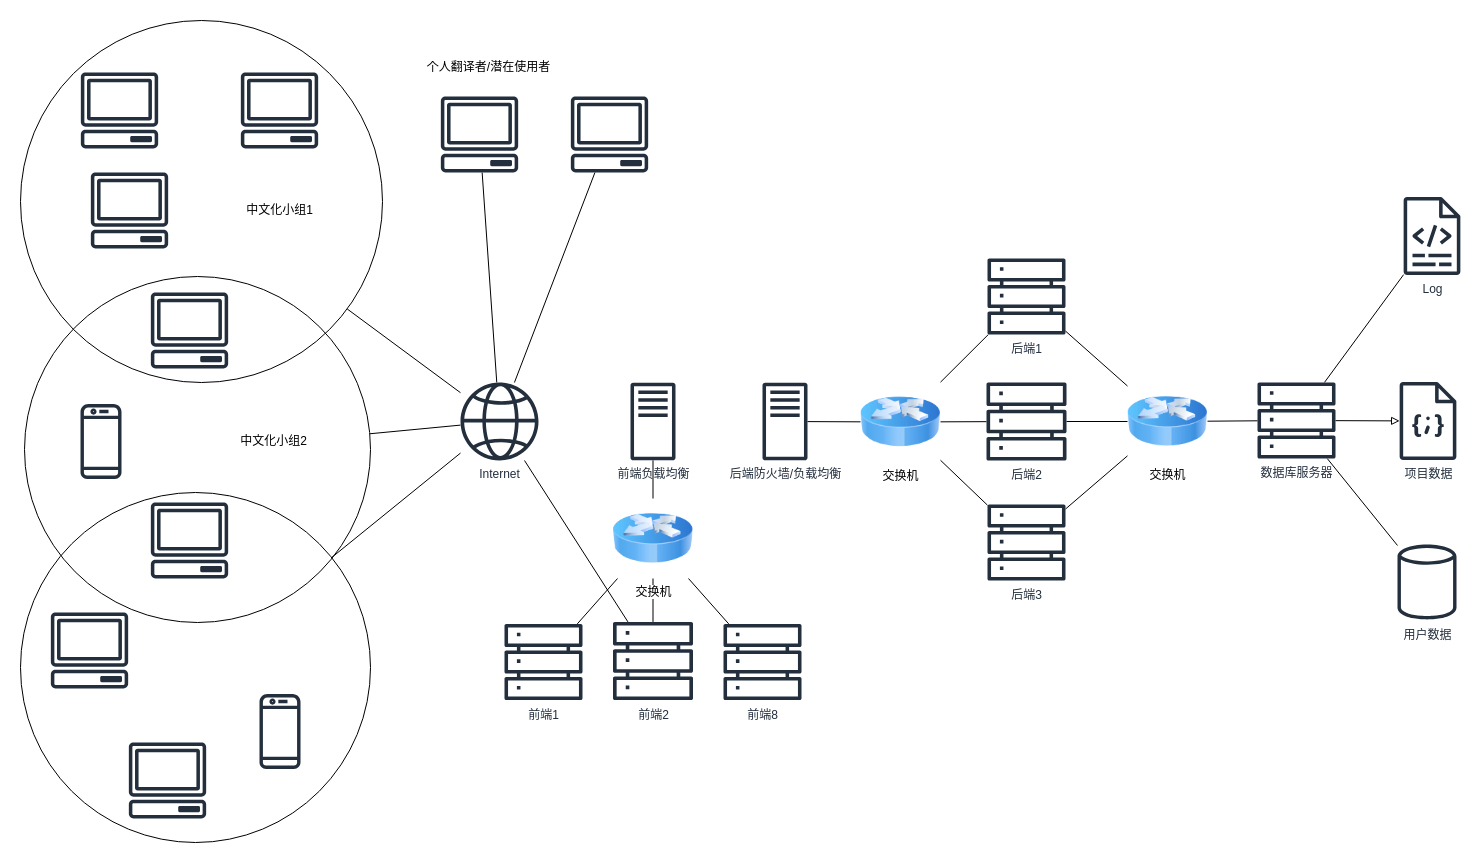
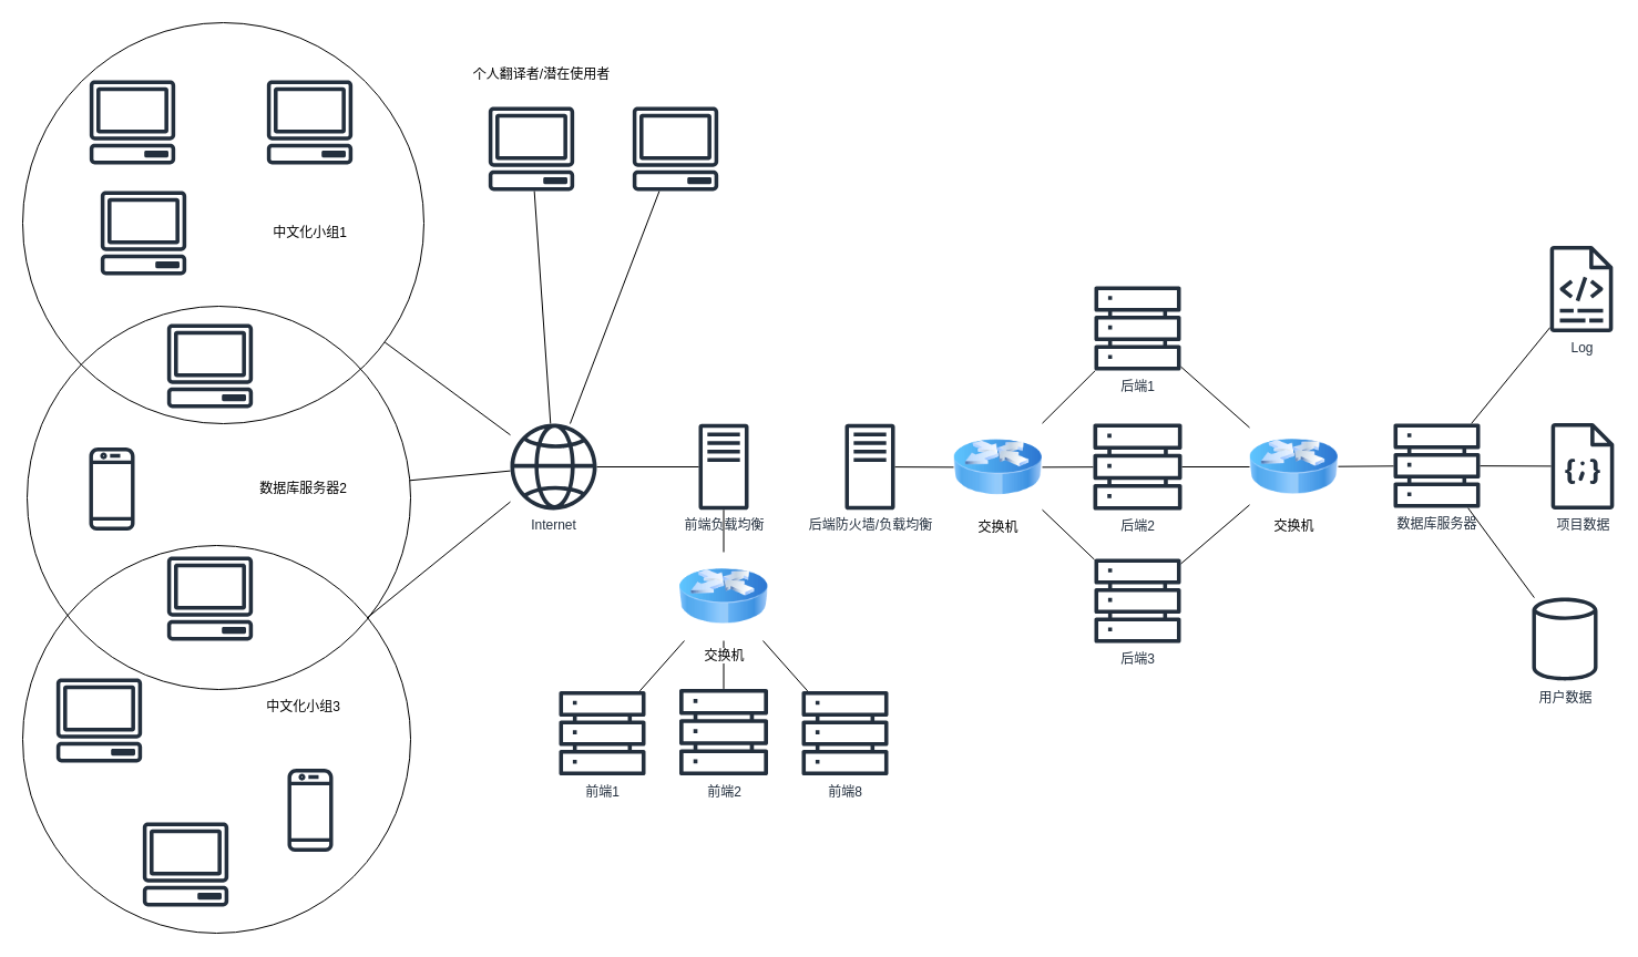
  <mxCell id="0" />
  <mxCell id="1" parent="0" />
  <mxCell id="2" style="rounded=0;orthogonalLoop=1;jettySize=auto;html=1;endArrow=none;endFill=0;" edge="1" parent="1" source="3" target="49"><mxGeometry relative="1" as="geometry" /></mxCell>
  <mxCell id="3" value="" style="ellipse;whiteSpace=wrap;html=1;aspect=fixed;fillColor=none;" vertex="1" parent="1"><mxGeometry x="20" y="492" width="350" height="350" as="geometry" /></mxCell>
  <mxCell id="4" style="rounded=0;orthogonalLoop=1;jettySize=auto;html=1;endArrow=none;endFill=0;" edge="1" parent="1" source="5" target="49"><mxGeometry relative="1" as="geometry" /></mxCell>
  <mxCell id="5" value="" style="ellipse;whiteSpace=wrap;html=1;aspect=fixed;fillColor=none;" vertex="1" parent="1"><mxGeometry x="20" y="20" width="362" height="362" as="geometry" /></mxCell>
  <mxCell id="6" value="前端负载均衡" style="sketch=0;outlineConnect=0;fontColor=#232F3E;gradientColor=none;fillColor=#232F3D;strokeColor=none;dashed=0;verticalLabelPosition=bottom;verticalAlign=top;align=center;html=1;fontSize=12;fontStyle=0;aspect=fixed;pointerEvents=1;shape=mxgraph.aws4.traditional_server;" vertex="1" parent="1"><mxGeometry x="630" y="382" width="45" height="78" as="geometry" /></mxCell>
  <mxCell id="7" value="" style="sketch=0;outlineConnect=0;fontColor=#232F3E;gradientColor=none;fillColor=#232F3D;strokeColor=none;dashed=0;verticalLabelPosition=bottom;verticalAlign=top;align=center;html=1;fontSize=12;fontStyle=0;aspect=fixed;pointerEvents=1;shape=mxgraph.aws4.client;" vertex="1" parent="1"><mxGeometry x="80" y="72" width="78" height="76" as="geometry" /></mxCell>
  <mxCell id="8" value="" style="sketch=0;outlineConnect=0;fontColor=#232F3E;gradientColor=none;fillColor=#232F3D;strokeColor=none;dashed=0;verticalLabelPosition=bottom;verticalAlign=top;align=center;html=1;fontSize=12;fontStyle=0;aspect=fixed;pointerEvents=1;shape=mxgraph.aws4.client;" vertex="1" parent="1"><mxGeometry x="240" y="72" width="78" height="76" as="geometry" /></mxCell>
  <mxCell id="9" value="" style="sketch=0;outlineConnect=0;fontColor=#232F3E;gradientColor=none;fillColor=#232F3D;strokeColor=none;dashed=0;verticalLabelPosition=bottom;verticalAlign=top;align=center;html=1;fontSize=12;fontStyle=0;aspect=fixed;pointerEvents=1;shape=mxgraph.aws4.client;" vertex="1" parent="1"><mxGeometry x="90" y="172" width="78" height="76" as="geometry" /></mxCell>
  <mxCell id="10" value="" style="sketch=0;outlineConnect=0;fontColor=#232F3E;gradientColor=none;fillColor=#232F3D;strokeColor=none;dashed=0;verticalLabelPosition=bottom;verticalAlign=top;align=center;html=1;fontSize=12;fontStyle=0;aspect=fixed;pointerEvents=1;shape=mxgraph.aws4.client;" vertex="1" parent="1"><mxGeometry x="150" y="292" width="78" height="76" as="geometry" /></mxCell>
  <mxCell id="11" value="" style="sketch=0;outlineConnect=0;fontColor=#232F3E;gradientColor=none;fillColor=#232F3D;strokeColor=none;dashed=0;verticalLabelPosition=bottom;verticalAlign=top;align=center;html=1;fontSize=12;fontStyle=0;aspect=fixed;pointerEvents=1;shape=mxgraph.aws4.client;" vertex="1" parent="1"><mxGeometry x="50" y="612" width="78" height="76" as="geometry" /></mxCell>
  <mxCell id="12" value="" style="sketch=0;outlineConnect=0;fontColor=#232F3E;gradientColor=none;fillColor=#232F3D;strokeColor=none;dashed=0;verticalLabelPosition=bottom;verticalAlign=top;align=center;html=1;fontSize=12;fontStyle=0;aspect=fixed;pointerEvents=1;shape=mxgraph.aws4.client;" vertex="1" parent="1"><mxGeometry x="150" y="502" width="78" height="76" as="geometry" /></mxCell>
  <mxCell id="13" value="" style="sketch=0;outlineConnect=0;fontColor=#232F3E;gradientColor=none;fillColor=#232F3D;strokeColor=none;dashed=0;verticalLabelPosition=bottom;verticalAlign=top;align=center;html=1;fontSize=12;fontStyle=0;aspect=fixed;pointerEvents=1;shape=mxgraph.aws4.client;" vertex="1" parent="1"><mxGeometry x="128" y="742" width="78" height="76" as="geometry" /></mxCell>
  <mxCell id="14" value="" style="sketch=0;outlineConnect=0;fontColor=#232F3E;gradientColor=none;fillColor=#232F3D;strokeColor=none;dashed=0;verticalLabelPosition=bottom;verticalAlign=top;align=center;html=1;fontSize=12;fontStyle=0;aspect=fixed;pointerEvents=1;shape=mxgraph.aws4.mobile_client;" vertex="1" parent="1"><mxGeometry x="259" y="692" width="41" height="78" as="geometry" /></mxCell>
  <mxCell id="15" style="rounded=0;orthogonalLoop=1;jettySize=auto;html=1;endArrow=none;endFill=0;" edge="1" parent="1" source="16" target="49"><mxGeometry relative="1" as="geometry" /></mxCell>
  <mxCell id="16" value="" style="ellipse;whiteSpace=wrap;html=1;aspect=fixed;fillColor=none;" vertex="1" parent="1"><mxGeometry x="24" y="276" width="346" height="346" as="geometry" /></mxCell>
  <mxCell id="17" value="" style="sketch=0;outlineConnect=0;fontColor=#232F3E;gradientColor=none;fillColor=#232F3D;strokeColor=none;dashed=0;verticalLabelPosition=bottom;verticalAlign=top;align=center;html=1;fontSize=12;fontStyle=0;aspect=fixed;pointerEvents=1;shape=mxgraph.aws4.mobile_client;" vertex="1" parent="1"><mxGeometry x="80" y="402" width="41" height="78" as="geometry" /></mxCell>
  <mxCell id="18" style="rounded=0;orthogonalLoop=1;jettySize=auto;html=1;endArrow=none;endFill=0;" edge="1" parent="1" source="19" target="49"><mxGeometry relative="1" as="geometry" /></mxCell>
  <mxCell id="19" value="" style="sketch=0;outlineConnect=0;fontColor=#232F3E;gradientColor=none;fillColor=#232F3D;strokeColor=none;dashed=0;verticalLabelPosition=bottom;verticalAlign=top;align=center;html=1;fontSize=12;fontStyle=0;aspect=fixed;pointerEvents=1;shape=mxgraph.aws4.client;" vertex="1" parent="1"><mxGeometry x="440" y="96" width="78" height="76" as="geometry" /></mxCell>
  <mxCell id="20" style="rounded=0;orthogonalLoop=1;jettySize=auto;html=1;endArrow=none;endFill=0;" edge="1" parent="1" source="21" target="56"><mxGeometry relative="1" as="geometry" /></mxCell>
  <mxCell id="21" value="前端8" style="sketch=0;outlineConnect=0;fontColor=#232F3E;gradientColor=none;fillColor=#232F3D;strokeColor=none;dashed=0;verticalLabelPosition=bottom;verticalAlign=top;align=center;html=1;fontSize=12;fontStyle=0;aspect=fixed;pointerEvents=1;shape=mxgraph.aws4.servers;" vertex="1" parent="1"><mxGeometry x="723" y="622.5" width="78" height="78" as="geometry" /></mxCell>
  <mxCell id="22" style="rounded=0;orthogonalLoop=1;jettySize=auto;html=1;endArrow=none;endFill=0;" edge="1" parent="1" source="23" target="56"><mxGeometry relative="1" as="geometry" /></mxCell>
  <mxCell id="23" value="前端2" style="sketch=0;outlineConnect=0;fontColor=#232F3E;gradientColor=none;fillColor=#232F3D;strokeColor=none;dashed=0;verticalLabelPosition=bottom;verticalAlign=top;align=center;html=1;fontSize=12;fontStyle=0;aspect=fixed;pointerEvents=1;shape=mxgraph.aws4.servers;" vertex="1" parent="1"><mxGeometry x="612.5" y="620.5" width="80" height="80" as="geometry" /></mxCell>
  <mxCell id="24" style="rounded=0;orthogonalLoop=1;jettySize=auto;html=1;endArrow=none;endFill=0;" edge="1" parent="1" source="25" target="56"><mxGeometry relative="1" as="geometry" /></mxCell>
  <mxCell id="25" value="前端1" style="sketch=0;outlineConnect=0;fontColor=#232F3E;gradientColor=none;fillColor=#232F3D;strokeColor=none;dashed=0;verticalLabelPosition=bottom;verticalAlign=top;align=center;html=1;fontSize=12;fontStyle=0;aspect=fixed;pointerEvents=1;shape=mxgraph.aws4.servers;" vertex="1" parent="1"><mxGeometry x="504" y="622.5" width="78" height="78" as="geometry" /></mxCell>
  <mxCell id="26" style="rounded=0;orthogonalLoop=1;jettySize=auto;html=1;endArrow=none;endFill=0;" edge="1" parent="1" source="54" target="34"><mxGeometry relative="1" as="geometry" /></mxCell>
  <mxCell id="27" style="rounded=0;orthogonalLoop=1;jettySize=auto;html=1;endArrow=none;endFill=0;" edge="1" parent="1" source="54" target="36"><mxGeometry relative="1" as="geometry" /></mxCell>
  <mxCell id="28" style="rounded=0;orthogonalLoop=1;jettySize=auto;html=1;endArrow=none;endFill=0;" edge="1" parent="1" source="54" target="32"><mxGeometry relative="1" as="geometry" /></mxCell>
  <mxCell id="29" style="rounded=0;orthogonalLoop=1;jettySize=auto;html=1;endArrow=none;endFill=0;" edge="1" parent="1" source="30" target="54"><mxGeometry relative="1" as="geometry" /></mxCell>
  <mxCell id="30" value="后端防火墙/负载均衡" style="sketch=0;outlineConnect=0;fontColor=#232F3E;gradientColor=none;fillColor=#232F3D;strokeColor=none;dashed=0;verticalLabelPosition=bottom;verticalAlign=top;align=center;html=1;fontSize=12;fontStyle=0;aspect=fixed;pointerEvents=1;shape=mxgraph.aws4.traditional_server;" vertex="1" parent="1"><mxGeometry x="762" y="382" width="45" height="78" as="geometry" /></mxCell>
  <mxCell id="31" style="rounded=0;orthogonalLoop=1;jettySize=auto;html=1;endArrow=none;endFill=0;" edge="1" parent="1" source="32" target="47"><mxGeometry relative="1" as="geometry" /></mxCell>
  <mxCell id="32" value="后端1" style="sketch=0;outlineConnect=0;fontColor=#232F3E;gradientColor=none;fillColor=#232F3D;strokeColor=none;dashed=0;verticalLabelPosition=bottom;verticalAlign=top;align=center;html=1;fontSize=12;fontStyle=0;aspect=fixed;pointerEvents=1;shape=mxgraph.aws4.servers;" vertex="1" parent="1"><mxGeometry x="987" y="257" width="78" height="78" as="geometry" /></mxCell>
  <mxCell id="33" style="rounded=0;orthogonalLoop=1;jettySize=auto;html=1;endArrow=none;endFill=0;" edge="1" parent="1" source="34" target="47"><mxGeometry relative="1" as="geometry" /></mxCell>
  <mxCell id="34" value="后端2" style="sketch=0;outlineConnect=0;fontColor=#232F3E;gradientColor=none;fillColor=#232F3D;strokeColor=none;dashed=0;verticalLabelPosition=bottom;verticalAlign=top;align=center;html=1;fontSize=12;fontStyle=0;aspect=fixed;pointerEvents=1;shape=mxgraph.aws4.servers;" vertex="1" parent="1"><mxGeometry x="986" y="381" width="80" height="80" as="geometry" /></mxCell>
  <mxCell id="35" style="rounded=0;orthogonalLoop=1;jettySize=auto;html=1;endArrow=none;endFill=0;" edge="1" parent="1" source="36" target="47"><mxGeometry relative="1" as="geometry" /></mxCell>
  <mxCell id="36" value="后端3" style="sketch=0;outlineConnect=0;fontColor=#232F3E;gradientColor=none;fillColor=#232F3D;strokeColor=none;dashed=0;verticalLabelPosition=bottom;verticalAlign=top;align=center;html=1;fontSize=12;fontStyle=0;aspect=fixed;pointerEvents=1;shape=mxgraph.aws4.servers;" vertex="1" parent="1"><mxGeometry x="987" y="503" width="78" height="78" as="geometry" /></mxCell>
  <mxCell id="37" style="rounded=0;orthogonalLoop=1;jettySize=auto;html=1;endArrow=none;endFill=0;" edge="1" parent="1" source="38" target="49"><mxGeometry relative="1" as="geometry" /></mxCell>
  <mxCell id="38" value="" style="sketch=0;outlineConnect=0;fontColor=#232F3E;gradientColor=none;fillColor=#232F3D;strokeColor=none;dashed=0;verticalLabelPosition=bottom;verticalAlign=top;align=center;html=1;fontSize=12;fontStyle=0;aspect=fixed;pointerEvents=1;shape=mxgraph.aws4.client;" vertex="1" parent="1"><mxGeometry x="570" y="96" width="78" height="76" as="geometry" /></mxCell>
  <mxCell id="39" style="rounded=0;orthogonalLoop=1;jettySize=auto;html=1;endArrow=none;endFill=0;" edge="1" parent="1" source="42" target="43"><mxGeometry relative="1" as="geometry" /></mxCell>
- <mxCell id="40" style="rounded=0;orthogonalLoop=1;jettySize=auto;html=1;endArrow=block;endFill=0;" edge="1" parent="1" source="42" target="44"><mxGeometry relative="1" as="geometry" /></mxCell>
+ <mxCell id="40" style="rounded=0;orthogonalLoop=1;jettySize=auto;html=1;endArrow=none;endFill=0;" edge="1" parent="1" source="42" target="44"><mxGeometry relative="1" as="geometry" /></mxCell>
  <mxCell id="41" style="rounded=0;orthogonalLoop=1;jettySize=auto;html=1;endArrow=none;endFill=0;" edge="1" parent="1" source="42" target="45"><mxGeometry relative="1" as="geometry" /></mxCell>
  <mxCell id="42" value="数据库服务器" style="sketch=0;outlineConnect=0;fontColor=#232F3E;gradientColor=none;fillColor=#232F3D;strokeColor=none;dashed=0;verticalLabelPosition=bottom;verticalAlign=top;align=center;html=1;fontSize=12;fontStyle=0;aspect=fixed;pointerEvents=1;shape=mxgraph.aws4.servers;" vertex="1" parent="1"><mxGeometry x="1257" y="381" width="78" height="78" as="geometry" /></mxCell>
- <mxCell id="43" value="用户数据" style="sketch=0;outlineConnect=0;fontColor=#232F3E;gradientColor=none;fillColor=#232F3D;strokeColor=none;dashed=0;verticalLabelPosition=bottom;verticalAlign=top;align=center;html=1;fontSize=12;fontStyle=0;aspect=fixed;pointerEvents=1;shape=mxgraph.aws4.generic_database;" vertex="1" parent="1"><mxGeometry x="1397" y="542.5" width="59" height="78" as="geometry" /></mxCell>
+ <mxCell id="43" value="用户数据" style="sketch=0;outlineConnect=0;fontColor=#232F3E;gradientColor=none;fillColor=#232F3D;strokeColor=none;dashed=0;verticalLabelPosition=bottom;verticalAlign=top;align=center;html=1;fontSize=12;fontStyle=0;aspect=fixed;pointerEvents=1;shape=mxgraph.aws4.generic_database;" vertex="1" parent="1"><mxGeometry x="1382" y="537.5" width="59" height="78" as="geometry" /></mxCell>
  <mxCell id="44" value="项目数据" style="sketch=0;outlineConnect=0;fontColor=#232F3E;gradientColor=none;fillColor=#232F3D;strokeColor=none;dashed=0;verticalLabelPosition=bottom;verticalAlign=top;align=center;html=1;fontSize=12;fontStyle=0;aspect=fixed;pointerEvents=1;shape=mxgraph.aws4.json_script;" vertex="1" parent="1"><mxGeometry x="1399" y="381.5" width="57" height="78" as="geometry" /></mxCell>
- <mxCell id="45" value="Log" style="sketch=0;outlineConnect=0;fontColor=#232F3E;gradientColor=none;fillColor=#232F3D;strokeColor=none;dashed=0;verticalLabelPosition=bottom;verticalAlign=top;align=center;html=1;fontSize=12;fontStyle=0;aspect=fixed;pointerEvents=1;shape=mxgraph.aws4.logs;" vertex="1" parent="1"><mxGeometry x="1403" y="196.5" width="57" height="78" as="geometry" /></mxCell>
+ <mxCell id="45" value="Log" style="sketch=0;outlineConnect=0;fontColor=#232F3E;gradientColor=none;fillColor=#232F3D;strokeColor=none;dashed=0;verticalLabelPosition=bottom;verticalAlign=top;align=center;html=1;fontSize=12;fontStyle=0;aspect=fixed;pointerEvents=1;shape=mxgraph.aws4.logs;" vertex="1" parent="1"><mxGeometry x="1398" y="221.5" width="57" height="78" as="geometry" /></mxCell>
  <mxCell id="46" style="rounded=0;orthogonalLoop=1;jettySize=auto;html=1;endArrow=none;endFill=0;" edge="1" parent="1" source="47" target="42"><mxGeometry relative="1" as="geometry" /></mxCell>
  <mxCell id="47" value="交换机" style="image;html=1;image=img/lib/clip_art/networking/Router_Icon_128x128.png" vertex="1" parent="1"><mxGeometry x="1127" y="381" width="80" height="80" as="geometry" /></mxCell>
- <mxCell id="48" style="rounded=0;orthogonalLoop=1;jettySize=auto;html=1;endArrow=none;endFill=0;" edge="1" parent="1" source="49" target="23"><mxGeometry relative="1" as="geometry" /></mxCell>
+ <mxCell id="48" style="rounded=0;orthogonalLoop=1;jettySize=auto;html=1;endArrow=none;endFill=0;" edge="1" parent="1" source="49" target="6"><mxGeometry relative="1" as="geometry" /></mxCell>
  <mxCell id="49" value="Internet" style="sketch=0;outlineConnect=0;fontColor=#232F3E;gradientColor=none;fillColor=#232F3D;strokeColor=none;dashed=0;verticalLabelPosition=bottom;verticalAlign=top;align=center;html=1;fontSize=12;fontStyle=0;aspect=fixed;pointerEvents=1;shape=mxgraph.aws4.globe;" vertex="1" parent="1"><mxGeometry x="460" y="382" width="78" height="78" as="geometry" /></mxCell>
  <mxCell id="50" value="个人翻译者/潜在使用者" style="text;html=1;align=center;verticalAlign=middle;resizable=0;points=[];autosize=1;strokeColor=none;fillColor=none;" vertex="1" parent="1"><mxGeometry x="413" y="52" width="150" height="30" as="geometry" /></mxCell>
  <mxCell id="51" value="中文化小组1" style="text;html=1;align=center;verticalAlign=middle;resizable=0;points=[];autosize=1;strokeColor=none;fillColor=none;" vertex="1" parent="1"><mxGeometry x="234" y="195" width="90" height="30" as="geometry" /></mxCell>
- <mxCell id="52" value="中文化小组2" style="text;html=1;align=center;verticalAlign=middle;resizable=0;points=[];autosize=1;strokeColor=none;fillColor=none;" vertex="1" parent="1"><mxGeometry x="228" y="426" width="90" height="30" as="geometry" /></mxCell>
+ <mxCell id="52" value="数据库服务器2" style="text;html=1;align=center;verticalAlign=middle;resizable=0;points=[];autosize=1;strokeColor=none;fillColor=none;" vertex="1" parent="1"><mxGeometry x="228" y="426" width="90" height="30" as="geometry" /></mxCell>
+ <mxCell id="53" value="中文化小组3" style="text;html=1;align=center;verticalAlign=middle;resizable=0;points=[];autosize=1;strokeColor=none;fillColor=none;" vertex="1" parent="1"><mxGeometry x="228" y="622.5" width="90" height="30" as="geometry" /></mxCell>
  <mxCell id="54" value="交换机" style="image;html=1;image=img/lib/clip_art/networking/Router_Icon_128x128.png" vertex="1" parent="1"><mxGeometry x="860" y="381.5" width="80" height="80" as="geometry" /></mxCell>
  <mxCell id="55" style="rounded=0;orthogonalLoop=1;jettySize=auto;html=1;endArrow=none;endFill=0;" edge="1" parent="1" source="56" target="6"><mxGeometry relative="1" as="geometry" /></mxCell>
  <mxCell id="56" value="交换机" style="image;html=1;image=img/lib/clip_art/networking/Router_Icon_128x128.png" vertex="1" parent="1"><mxGeometry x="612.5" y="498" width="80" height="80" as="geometry" /></mxCell>
